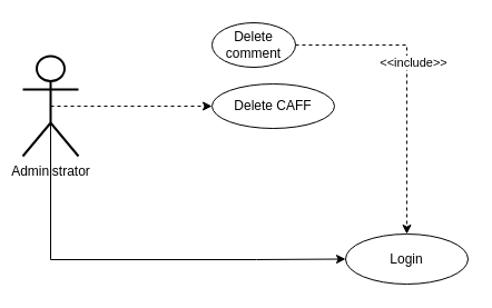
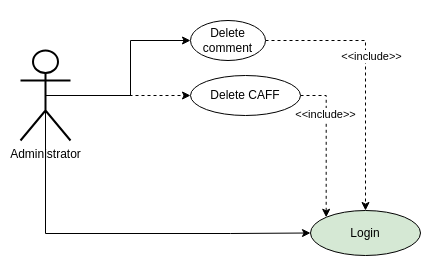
  <mxCell id="0" />
  <mxCell id="1" parent="0" />
  <mxCell id="2" style="edgeStyle=orthogonalEdgeStyle;rounded=0;orthogonalLoop=1;jettySize=auto;html=1;exitX=0.5;exitY=0.5;exitDx=0;exitDy=0;exitPerimeter=0;entryX=0;entryY=0.5;entryDx=0;entryDy=0;dashed=1;" edge="1" parent="1" source="5" target="11"><mxGeometry relative="1" as="geometry" /></mxCell>
+ <mxCell id="3" style="edgeStyle=orthogonalEdgeStyle;rounded=0;orthogonalLoop=1;jettySize=auto;html=1;exitX=0.5;exitY=0.5;exitDx=0;exitDy=0;exitPerimeter=0;entryX=0;entryY=0.5;entryDx=0;entryDy=0;" edge="1" parent="1" source="5" target="8"><mxGeometry relative="1" as="geometry" /></mxCell>
  <mxCell id="4" style="edgeStyle=orthogonalEdgeStyle;rounded=0;orthogonalLoop=1;jettySize=auto;html=1;exitX=0.5;exitY=0.5;exitDx=0;exitDy=0;exitPerimeter=0;entryX=0;entryY=0.5;entryDx=0;entryDy=0;" edge="1" parent="1" source="5" target="12"><mxGeometry relative="1" as="geometry"><mxPoint x="240" y="170" as="targetPoint" /><Array as="points"><mxPoint x="45" y="233" /><mxPoint x="230" y="233" /></Array></mxGeometry></mxCell>
  <mxCell id="5" value="Administrator" style="shape=umlActor;verticalLabelPosition=bottom;verticalAlign=top;html=1;outlineConnect=0;strokeWidth=2;" vertex="1" parent="1"><mxGeometry x="20" y="50" width="50" height="90" as="geometry" /></mxCell>
  <mxCell id="6" style="edgeStyle=orthogonalEdgeStyle;rounded=0;orthogonalLoop=1;jettySize=auto;html=1;exitX=1;exitY=0.5;exitDx=0;exitDy=0;entryX=0.5;entryY=0;entryDx=0;entryDy=0;dashed=1;" edge="1" parent="1" source="8" target="12"><mxGeometry relative="1" as="geometry" /></mxCell>
  <mxCell id="7" value="&amp;lt;&amp;lt;include&amp;gt;&amp;gt;" style="edgeLabel;html=1;align=center;verticalAlign=middle;resizable=0;points=[];" vertex="1" connectable="0" parent="6"><mxGeometry x="-0.15" y="5" relative="1" as="geometry"><mxPoint as="offset" /></mxGeometry></mxCell>
  <mxCell id="8" value="Delete comment" style="ellipse;whiteSpace=wrap;html=1;" vertex="1" parent="1"><mxGeometry x="190" y="20" width="75" height="40" as="geometry" /></mxCell>
+ <mxCell id="9" style="edgeStyle=orthogonalEdgeStyle;rounded=0;orthogonalLoop=1;jettySize=auto;html=1;exitX=1;exitY=0.5;exitDx=0;exitDy=0;entryX=0;entryY=0;entryDx=0;entryDy=0;dashed=1;" edge="1" parent="1" source="11" target="12"><mxGeometry relative="1" as="geometry" /></mxCell>
+ <mxCell id="10" value="&amp;lt;&amp;lt;include&amp;gt;&amp;gt;" style="edgeLabel;html=1;align=center;verticalAlign=middle;resizable=0;points=[];" vertex="1" connectable="0" parent="9"><mxGeometry x="-0.397" y="-1" relative="1" as="geometry"><mxPoint as="offset" /></mxGeometry></mxCell>
  <mxCell id="11" value="Delete CAFF" style="ellipse;whiteSpace=wrap;html=1;" vertex="1" parent="1"><mxGeometry x="190" y="75" width="110" height="40" as="geometry" /></mxCell>
- <mxCell id="12" value="Login" style="ellipse;whiteSpace=wrap;html=1;" vertex="1" parent="1"><mxGeometry x="310" y="210" width="110" height="45" as="geometry" /></mxCell>
+ <mxCell id="12" value="Login" style="ellipse;whiteSpace=wrap;html=1;fillColor=#d5e8d4;" vertex="1" parent="1"><mxGeometry x="310" y="210" width="110" height="45" as="geometry" /></mxCell>
